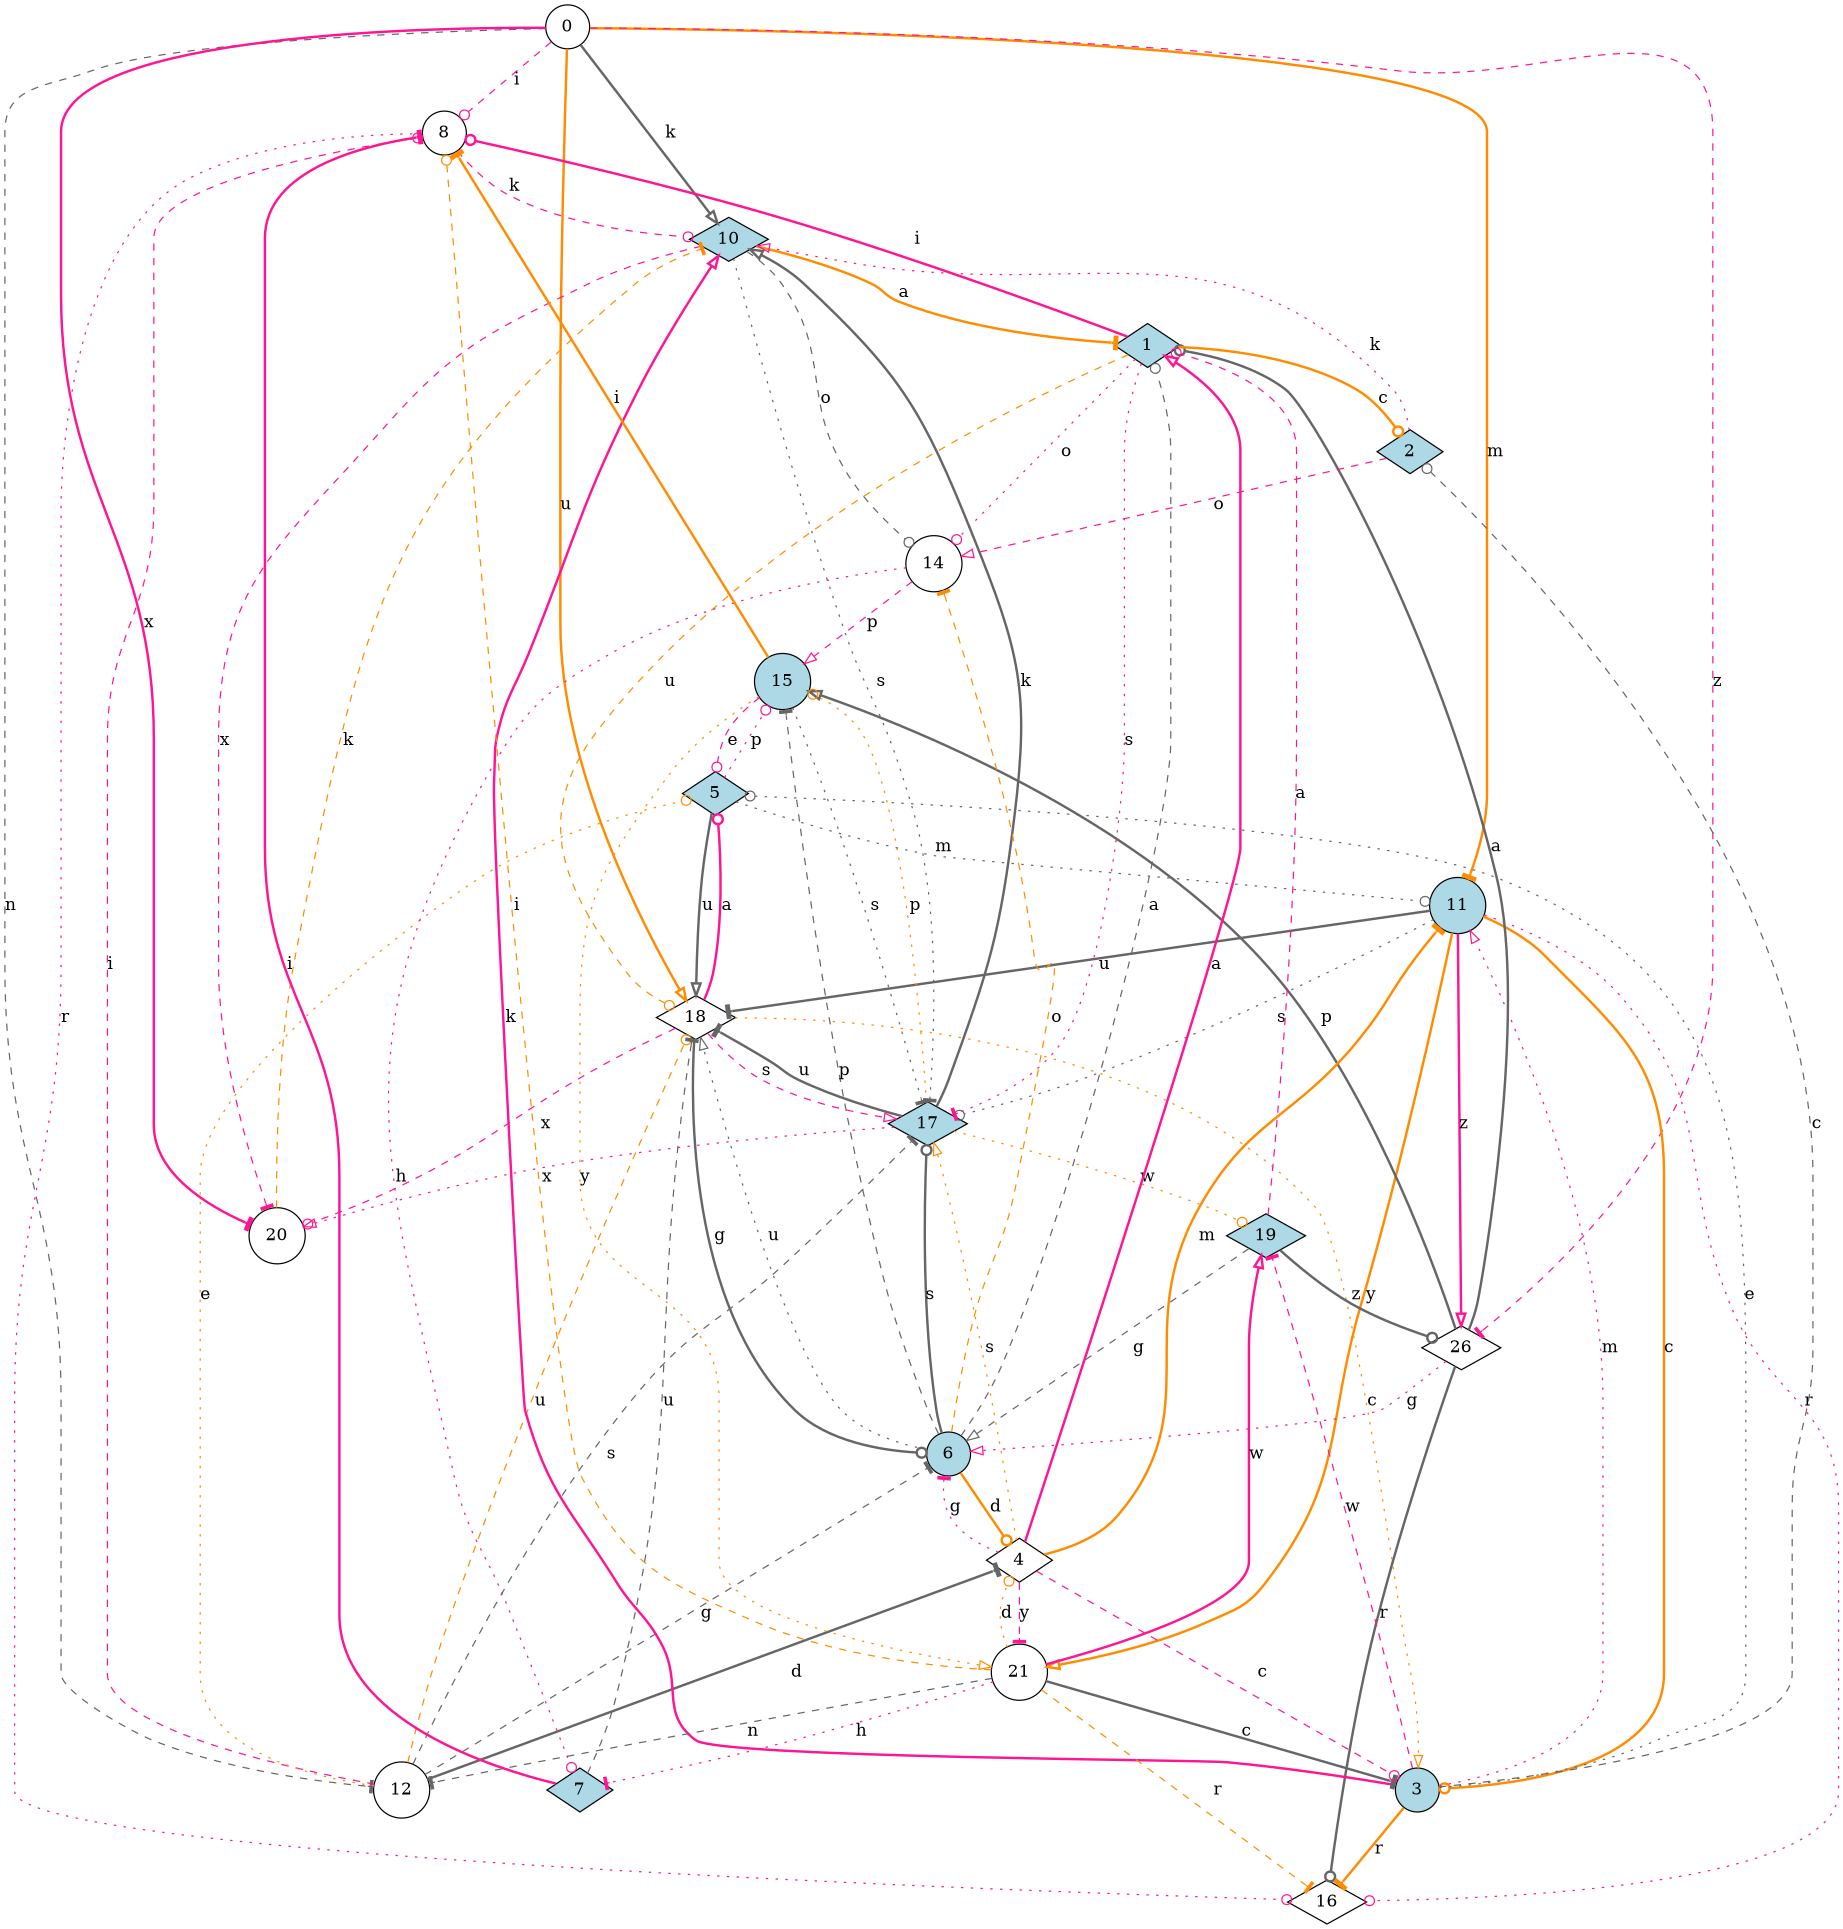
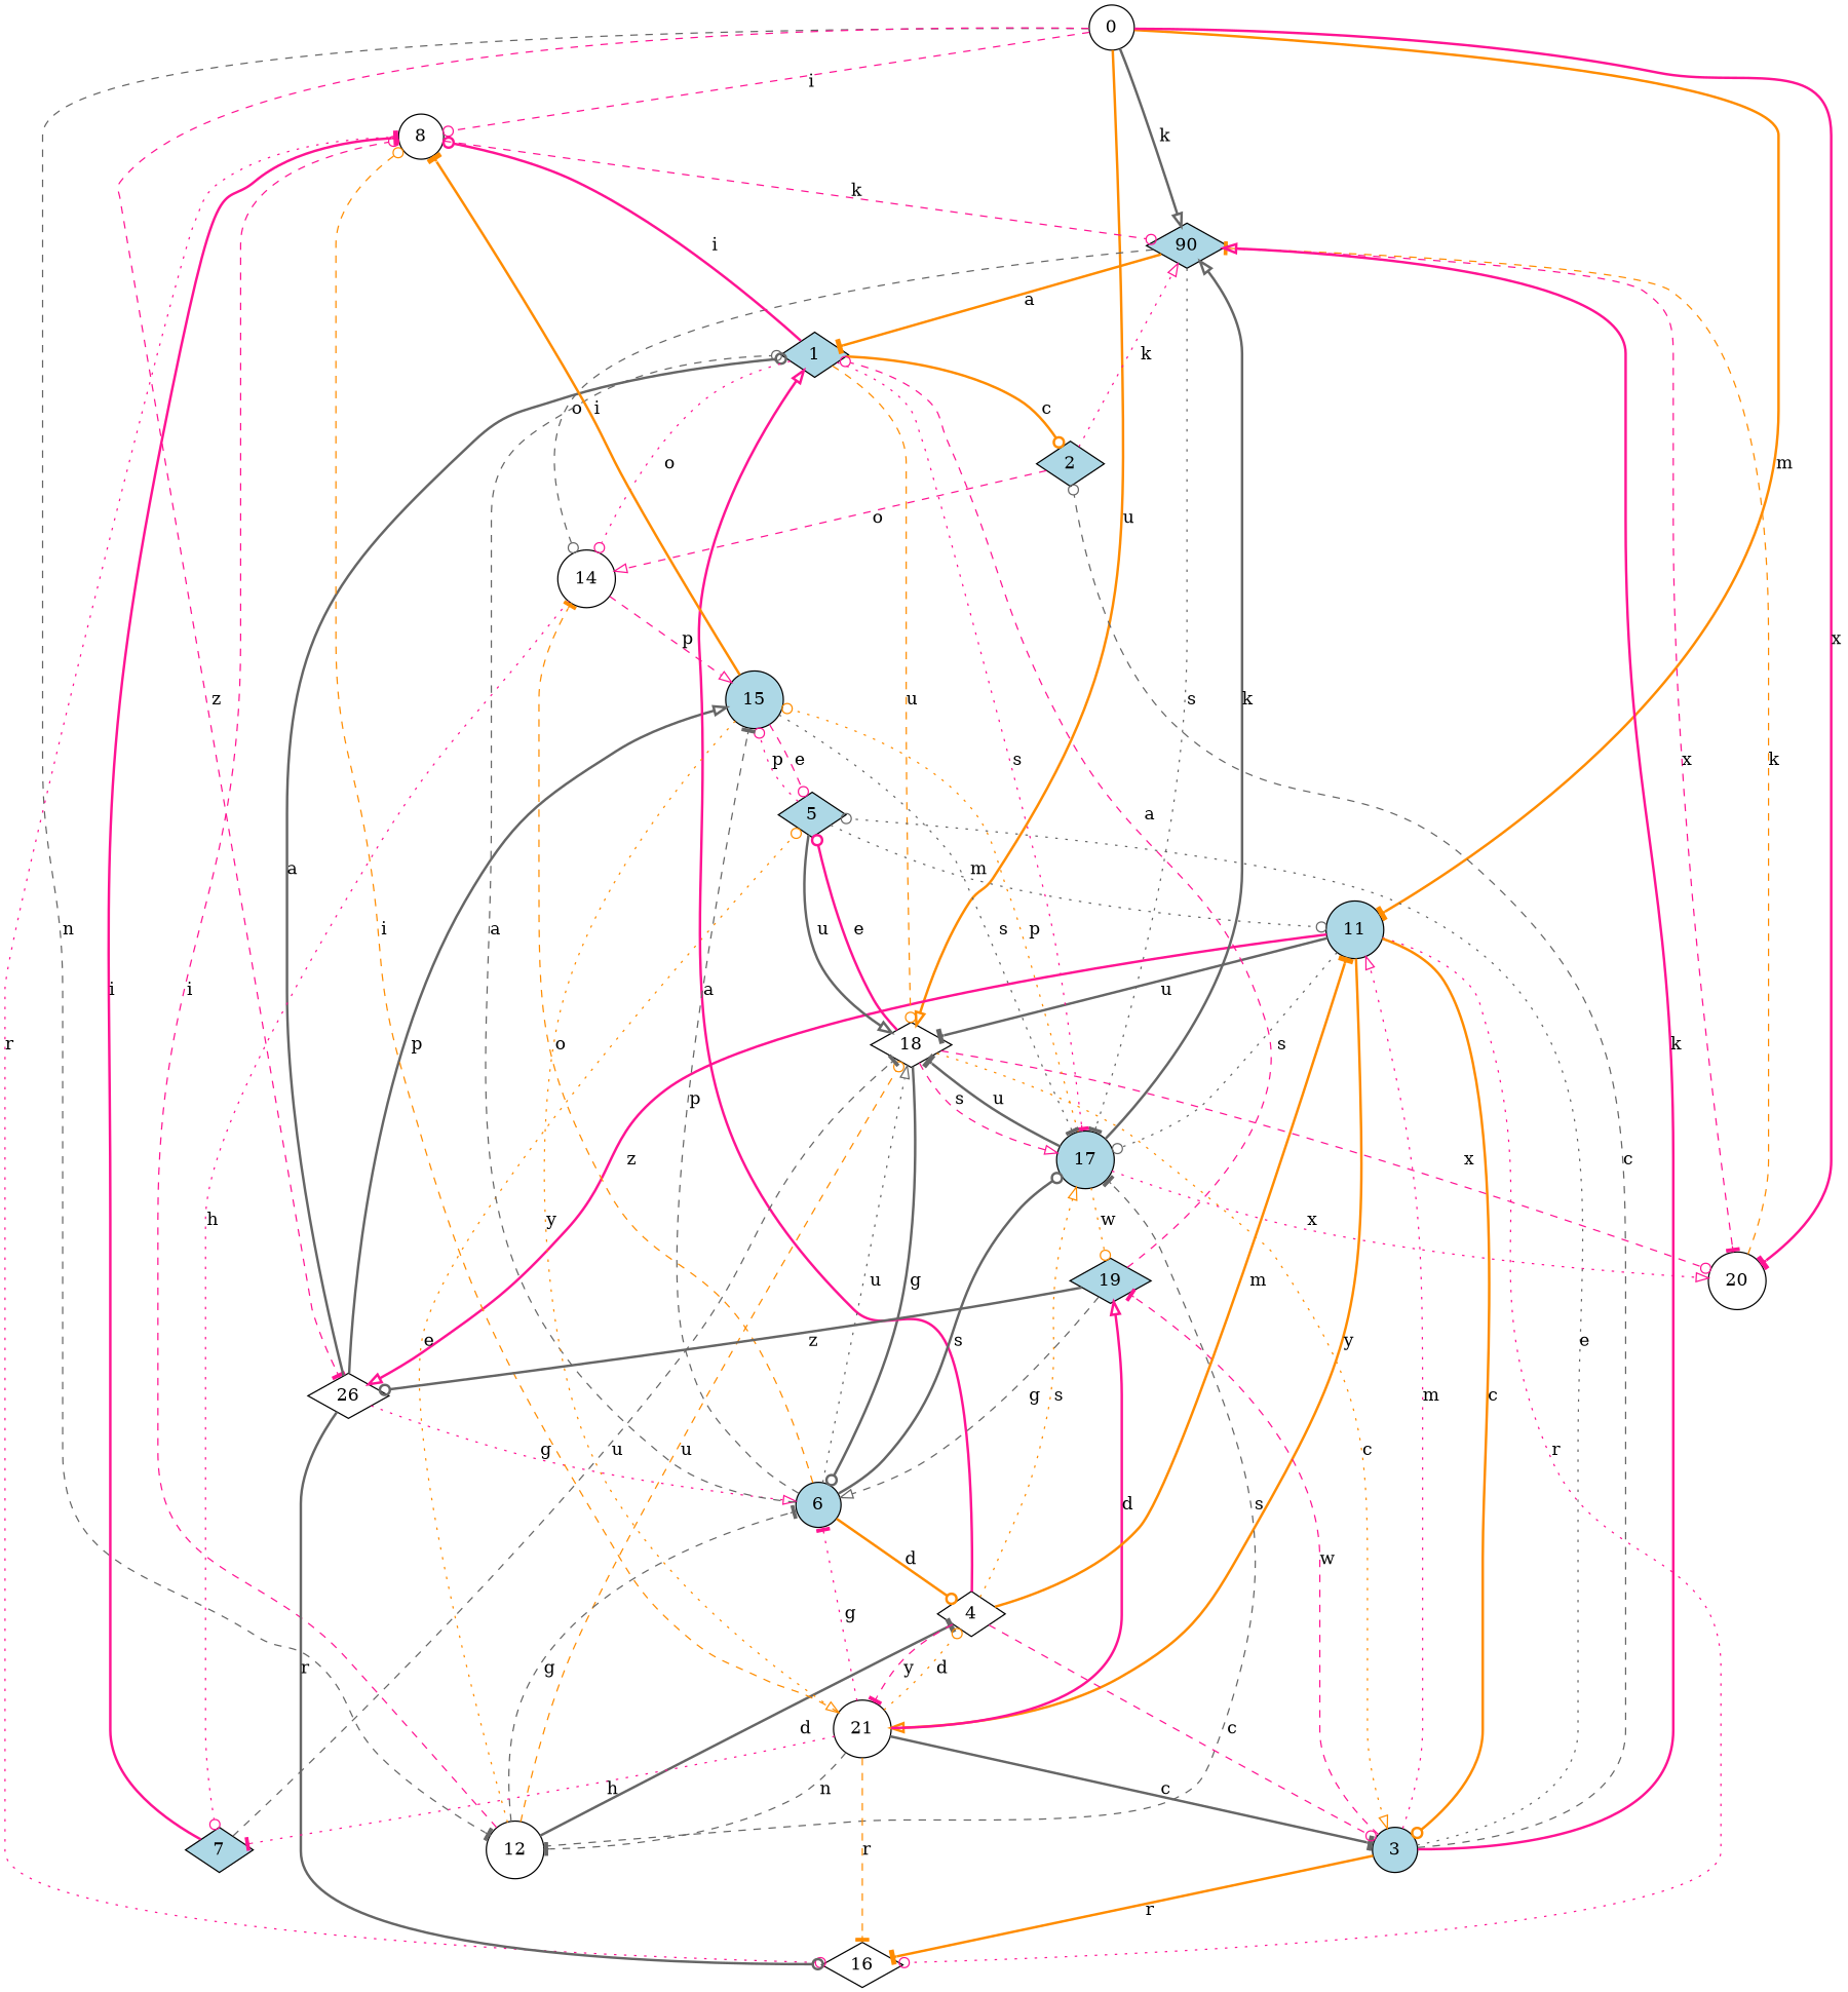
  strict digraph {
    node [fillcolor=lightblue shape=diamond style=filled]
    edge [arrowhead=odot color=deeppink style=bold]
    0 [fillcolor=white shape=circle]
    8 [fillcolor=white shape=circle]
-   10
+   10 [label=90]
    11 [shape=circle]
    12 [fillcolor=white shape=circle]
    18 [fillcolor=white]
    20 [fillcolor=white shape=circle]
    26 [fillcolor=white]
    16 [fillcolor=white]
    1
    14 [fillcolor=white shape=circle]
-   17
+   17 [shape=circle]
    3 [shape=circle]
    21 [fillcolor=white shape=circle]
    5
    4 [fillcolor=white]
    6 [shape=circle]
    15 [shape=circle]
    2
    7
    19
    0 -> 8 [label=i style=dashed]
    0 -> 10 [arrowhead=onormal color=gray40 label=k]
    0 -> 11 [arrowhead=tee color=darkorange label=m]
    0 -> 12 [arrowhead=tee color=gray40 label=n style=dashed]
    0 -> 18 [arrowhead=onormal color=darkorange label=u]
    0 -> 20 [arrowhead=tee label=x]
    0 -> 26 [arrowhead=tee label=z style=dashed]
    8 -> 10 [label=k style=dashed]
    8 -> 16 [label=r style=dotted]
    10 -> 20 [arrowhead=tee label=x style=dashed]
    10 -> 1 [arrowhead=tee color=darkorange label=a]
    10 -> 14 [color=gray40 label=o style=dashed]
    10 -> 17 [arrowhead=tee color=gray40 label=s style=dotted]
    11 -> 18 [arrowhead=tee color=gray40 label=u]
    11 -> 26 [arrowhead=onormal label=z]
    11 -> 16 [label=r style=dotted]
    11 -> 17 [color=gray40 label=s style=dotted]
    11 -> 3 [color=darkorange label=c]
    11 -> 21 [arrowhead=onormal color=darkorange label=y]
    12 -> 8 [label=i style=dashed]
    12 -> 18 [color=darkorange label=u style=dashed]
    12 -> 17 [arrowhead=tee color=gray40 label=s style=dashed]
    12 -> 5 [color=darkorange label=e style=dotted]
    12 -> 4 [arrowhead=tee color=gray40 label=d]
    12 -> 6 [arrowhead=tee color=gray40 label=g style=dashed]
    18 -> 20 [label=x style=dashed]
    18 -> 17 [arrowhead=onormal label=s style=dashed]
    18 -> 3 [arrowhead=onormal color=darkorange label=c style=dotted]
-   18 -> 5 [label=a]
+   18 -> 5 [label=e]
    18 -> 6 [color=gray40 label=g]
    20 -> 10 [arrowhead=tee color=darkorange label=k style=dashed]
    26 -> 16 [color=gray40 label=r]
    26 -> 1 [color=gray40 label=a]
    26 -> 6 [arrowhead=onormal label=g style=dotted]
    26 -> 15 [arrowhead=onormal color=gray40 label=p]
    1 -> 8 [label=i]
    1 -> 18 [color=darkorange label=u style=dashed]
    1 -> 14 [label=o style=dotted]
    1 -> 17 [arrowhead=tee label=s style=dotted]
    1 -> 2 [color=darkorange label=c]
    14 -> 15 [arrowhead=onormal label=p style=dashed]
    14 -> 7 [label=h style=dotted]
    17 -> 10 [arrowhead=onormal color=gray40 label=k]
    17 -> 18 [arrowhead=tee color=gray40 label=u]
    17 -> 20 [arrowhead=onormal label=x style=dotted]
    17 -> 15 [color=darkorange label=p style=dotted]
    17 -> 19 [color=darkorange label=w style=dotted]
    3 -> 10 [arrowhead=onormal label=k]
    3 -> 11 [arrowhead=onormal label=m style=dotted]
    3 -> 16 [arrowhead=tee color=darkorange label=r]
    3 -> 5 [color=gray40 label=e style=dotted]
    3 -> 2 [color=gray40 label=c style=dashed]
    3 -> 19 [arrowhead=tee label=w style=dashed]
    21 -> 8 [color=darkorange label=i style=dashed]
    21 -> 12 [arrowhead=tee color=gray40 label=n style=dashed]
    21 -> 16 [arrowhead=tee color=darkorange label=r style=dashed]
    21 -> 3 [arrowhead=tee color=gray40 label=c]
    21 -> 4 [color=darkorange label=d style=dotted]
    21 -> 7 [arrowhead=tee label=h style=dotted]
-   21 -> 19 [arrowhead=onormal label=w]
+   21 -> 19 [arrowhead=onormal label=d]
    5 -> 11 [color=gray40 label=m style=dotted]
    5 -> 18 [arrowhead=onormal color=gray40 label=u]
    5 -> 15 [label=p style=dotted]
    4 -> 11 [arrowhead=tee color=darkorange label=m]
    4 -> 1 [arrowhead=onormal label=a]
    4 -> 17 [arrowhead=onormal color=darkorange label=s style=dotted]
    4 -> 3 [label=c style=dashed]
    4 -> 21 [arrowhead=tee label=y style=dashed]
-   4 -> 6 [arrowhead=tee label=g style=dotted]
+   21 -> 6 [arrowhead=tee label=g style=dotted]
    6 -> 18 [arrowhead=onormal color=gray40 label=u style=dotted]
    6 -> 1 [color=gray40 label=a style=dashed]
    6 -> 14 [arrowhead=tee color=darkorange label=o style=dashed]
    6 -> 17 [color=gray40 label=s]
    6 -> 4 [color=darkorange label=d]
    6 -> 15 [arrowhead=tee color=gray40 label=p style=dashed]
    15 -> 8 [arrowhead=tee color=darkorange label=i]
    15 -> 17 [arrowhead=tee color=gray40 label=s style=dotted]
    15 -> 21 [arrowhead=onormal color=darkorange label=y style=dotted]
    15 -> 5 [label=e style=dashed]
    2 -> 10 [arrowhead=onormal label=k style=dotted]
    2 -> 14 [arrowhead=onormal label=o style=dashed]
    7 -> 8 [arrowhead=tee label=i]
    7 -> 18 [arrowhead=tee color=gray40 label=u style=dashed]
    19 -> 26 [color=gray40 label=z]
    19 -> 1 [label=a style=dashed]
    19 -> 6 [arrowhead=onormal color=gray40 label=g style=dashed]
  }
